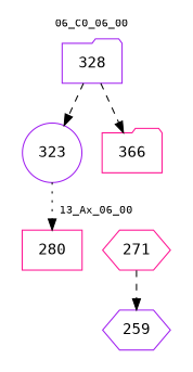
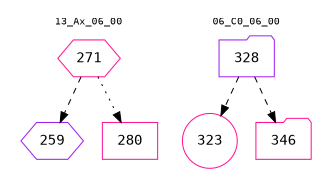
  digraph {
    fontname="DejaVu Sans Mono"
    node [color=deeppink fontname="DejaVu Sans Mono" shape=hexagon]
    edge [color=black fontname="DejaVu Sans Mono" style=dashed]
    n1 [label=271]
    n2 [color=purple label=259]
    n3 [label=280 shape=box]
    n4 [color=purple label=328 shape=folder]
-   n5 [color=purple label=323 shape=circle]
-   n6 [label=366 shape=folder]
+   n5 [label=323 shape=circle]
+   n6 [label=346 shape=folder]
    subgraph cluster_1 {
      color=white
      fontsize=10
      label="13_Ax_06_00"
      n1
      n2
      n3
    }
    subgraph cluster_2 {
      color=white
      fontsize=10
      label="06_C0_06_00"
      n4
      n5
      n6
    }
    n1 -> n2
-   n5 -> n3 [style=dotted]
+   n1 -> n3 [style=dotted]
    n4 -> n5
    n4 -> n6
  }
